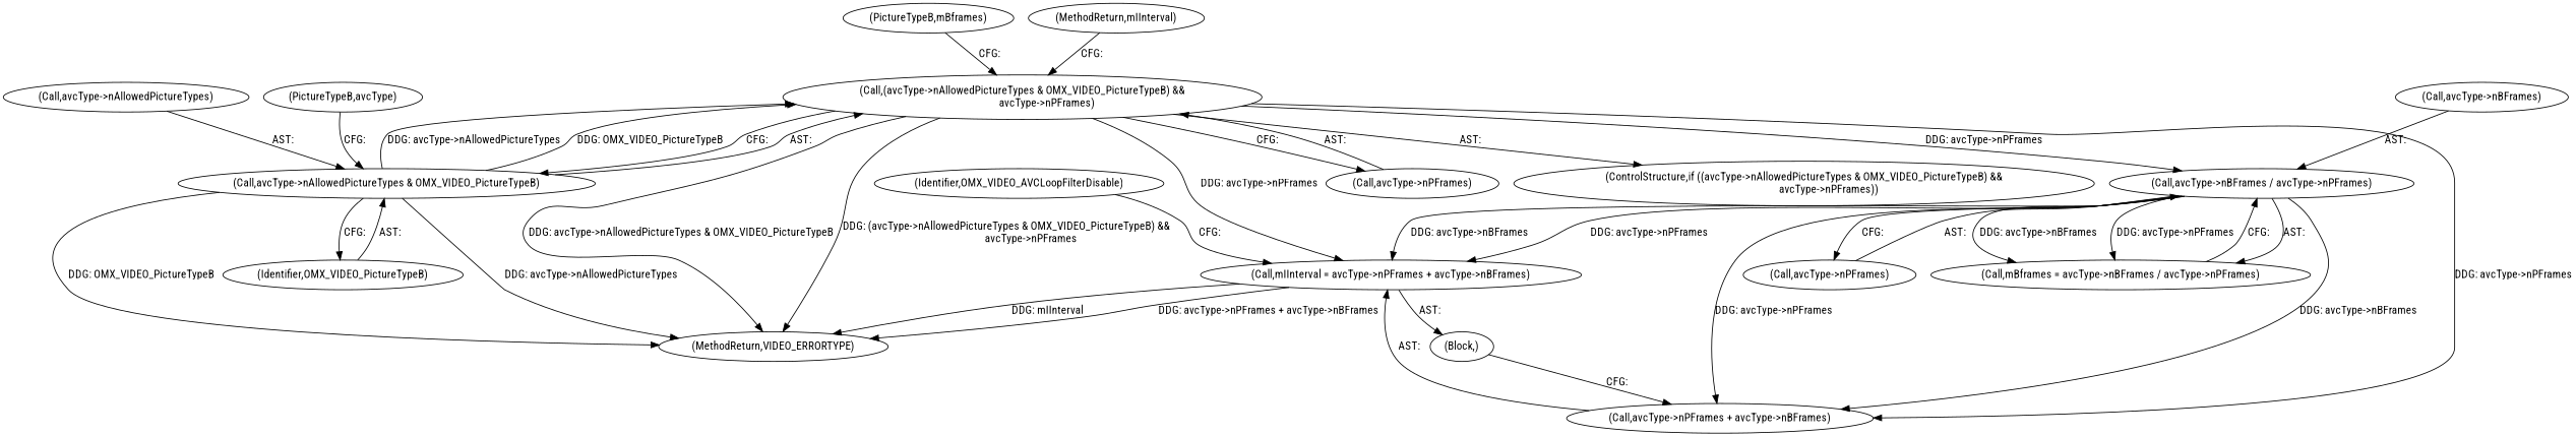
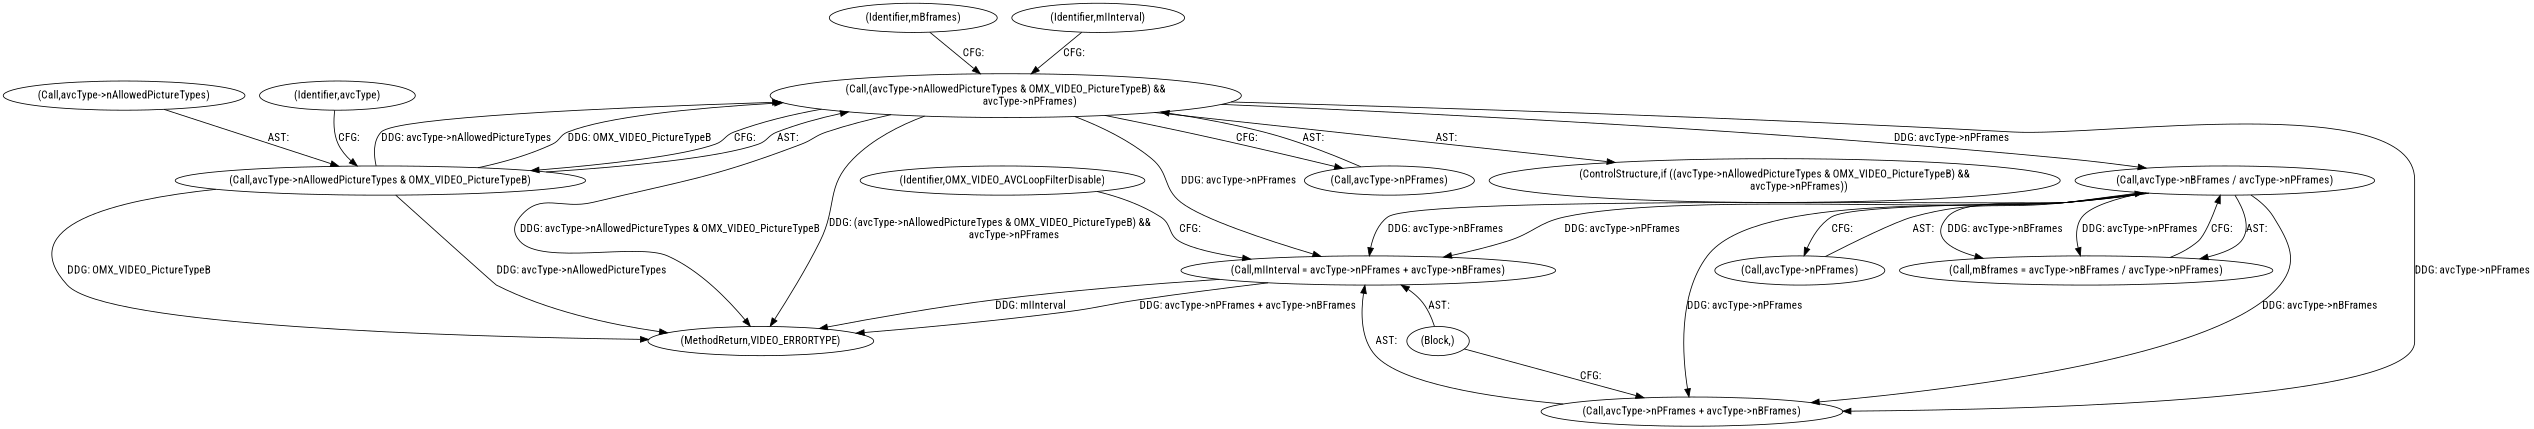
  digraph {
    fontname="Roboto Condensed"
    node [fontname="Roboto Condensed"]
    edge [fontname="Roboto Condensed"]
    n1 [label="(Call,mIInterval = avcType->nPFrames + avcType->nBFrames)"]
    n2 [label="(MethodReturn,VIDEO_ERRORTYPE)"]
    n3 [label="(Block,)"]
    n4 [label="(Call,avcType->nPFrames + avcType->nBFrames)"]
    n5 [label="(Call,avcType->nBFrames / avcType->nPFrames)"]
    n6 [label="(Call,avcType->nPFrames)"]
    n7 [label="(Call,mBframes = avcType->nBFrames / avcType->nPFrames)"]
    n8 [label="(Call,(avcType->nAllowedPictureTypes & OMX_VIDEO_PictureTypeB) &&\n                    avcType->nPFrames)"]
    n9 [label="(Call,avcType->nAllowedPictureTypes & OMX_VIDEO_PictureTypeB)"]
    n10 [label="(Call,avcType->nPFrames)"]
    n11 [label="(ControlStructure,if ((avcType->nAllowedPictureTypes & OMX_VIDEO_PictureTypeB) &&\n                    avcType->nPFrames))"]
-   n12 [label="(Identifier,OMX_VIDEO_PictureTypeB)"]
-   n13 [label="(PictureTypeB,mBframes)"]
+   n13 [label="(Identifier,mBframes)"]
    n14 [label="(Call,avcType->nAllowedPictureTypes)"]
-   n15 [label="(PictureTypeB,avcType)"]
+   n15 [label="(Identifier,avcType)"]
    n16 [label="(Identifier,OMX_VIDEO_AVCLoopFilterDisable)"]
-   n17 [label="(MethodReturn,mIInterval)"]
-   n18 [label="(Call,avcType->nBFrames)"]
+   n17 [label="(Identifier,mIInterval)"]
    n1 -> n2 [label="DDG: mIInterval"]
    n1 -> n2 [label="DDG: avcType->nPFrames + avcType->nBFrames"]
-   n1 -> n3 [label="AST: "]
+   n3 -> n1 [label="AST: "]
    n3 -> n4 [label="CFG: "]
    n4 -> n1 [label="AST: "]
    n5 -> n1 [label="DDG: avcType->nPFrames"]
    n5 -> n1 [label="DDG: avcType->nBFrames"]
    n5 -> n4 [label="DDG: avcType->nPFrames"]
    n5 -> n4 [label="DDG: avcType->nBFrames"]
    n5 -> n6 [label="CFG: "]
    n5 -> n7 [label="AST: "]
    n5 -> n7 [label="DDG: avcType->nBFrames"]
    n5 -> n7 [label="DDG: avcType->nPFrames"]
    n6 -> n5 [label="AST: "]
    n7 -> n5 [label="CFG: "]
    n8 -> n1 [label="DDG: avcType->nPFrames"]
    n8 -> n2 [label="DDG: avcType->nAllowedPictureTypes & OMX_VIDEO_PictureTypeB"]
    n8 -> n2 [label="DDG: (avcType->nAllowedPictureTypes & OMX_VIDEO_PictureTypeB) &&\n                    avcType->nPFrames"]
    n8 -> n4 [label="DDG: avcType->nPFrames"]
    n8 -> n5 [label="DDG: avcType->nPFrames"]
    n8 -> n9 [label="CFG: "]
    n8 -> n10 [label="CFG: "]
    n8 -> n11 [label="AST: "]
    n9 -> n2 [label="DDG: OMX_VIDEO_PictureTypeB"]
    n9 -> n2 [label="DDG: avcType->nAllowedPictureTypes"]
    n9 -> n8 [label="AST: "]
    n9 -> n8 [label="DDG: avcType->nAllowedPictureTypes"]
    n9 -> n8 [label="DDG: OMX_VIDEO_PictureTypeB"]
-   n9 -> n12 [label="CFG: "]
    n10 -> n8 [label="AST: "]
-   n12 -> n9 [label="AST: "]
    n13 -> n8 [label="CFG: "]
    n14 -> n9 [label="AST: "]
    n15 -> n9 [label="CFG: "]
    n16 -> n1 [label="CFG: "]
    n17 -> n8 [label="CFG: "]
-   n18 -> n5 [label="AST: "]
  }
